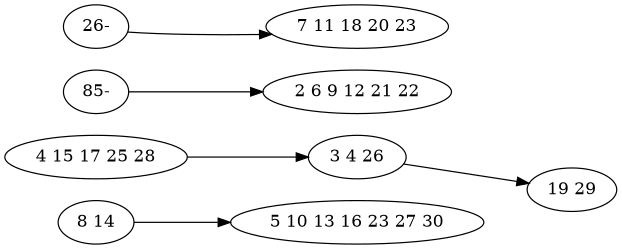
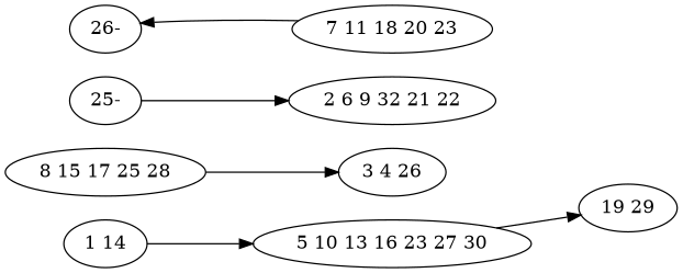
  digraph {
    rankdir=LR
-   n1 [label="4 15 17 25 28"]
+   n1 [label="8 15 17 25 28"]
    n2 [label="3 4 26"]
-   n3 [label="8 14"]
+   n3 [label="1 14"]
    n4 [label="5 10 13 16 23 27 30"]
    n5 [label="19 29"]
-   n6 [label="85-"]
-   n7 [label="2 6 9 12 21 22"]
+   n6 [label="25-"]
+   n7 [label="2 6 9 32 21 22"]
    n8 [label="26-"]
    n9 [label="7 11 18 20 23"]
    n1 -> n2
    n3 -> n4
-   n2 -> n5
+   n4 -> n5
    n6 -> n7
-   n8 -> n9
+   n9 -> n8
  }
